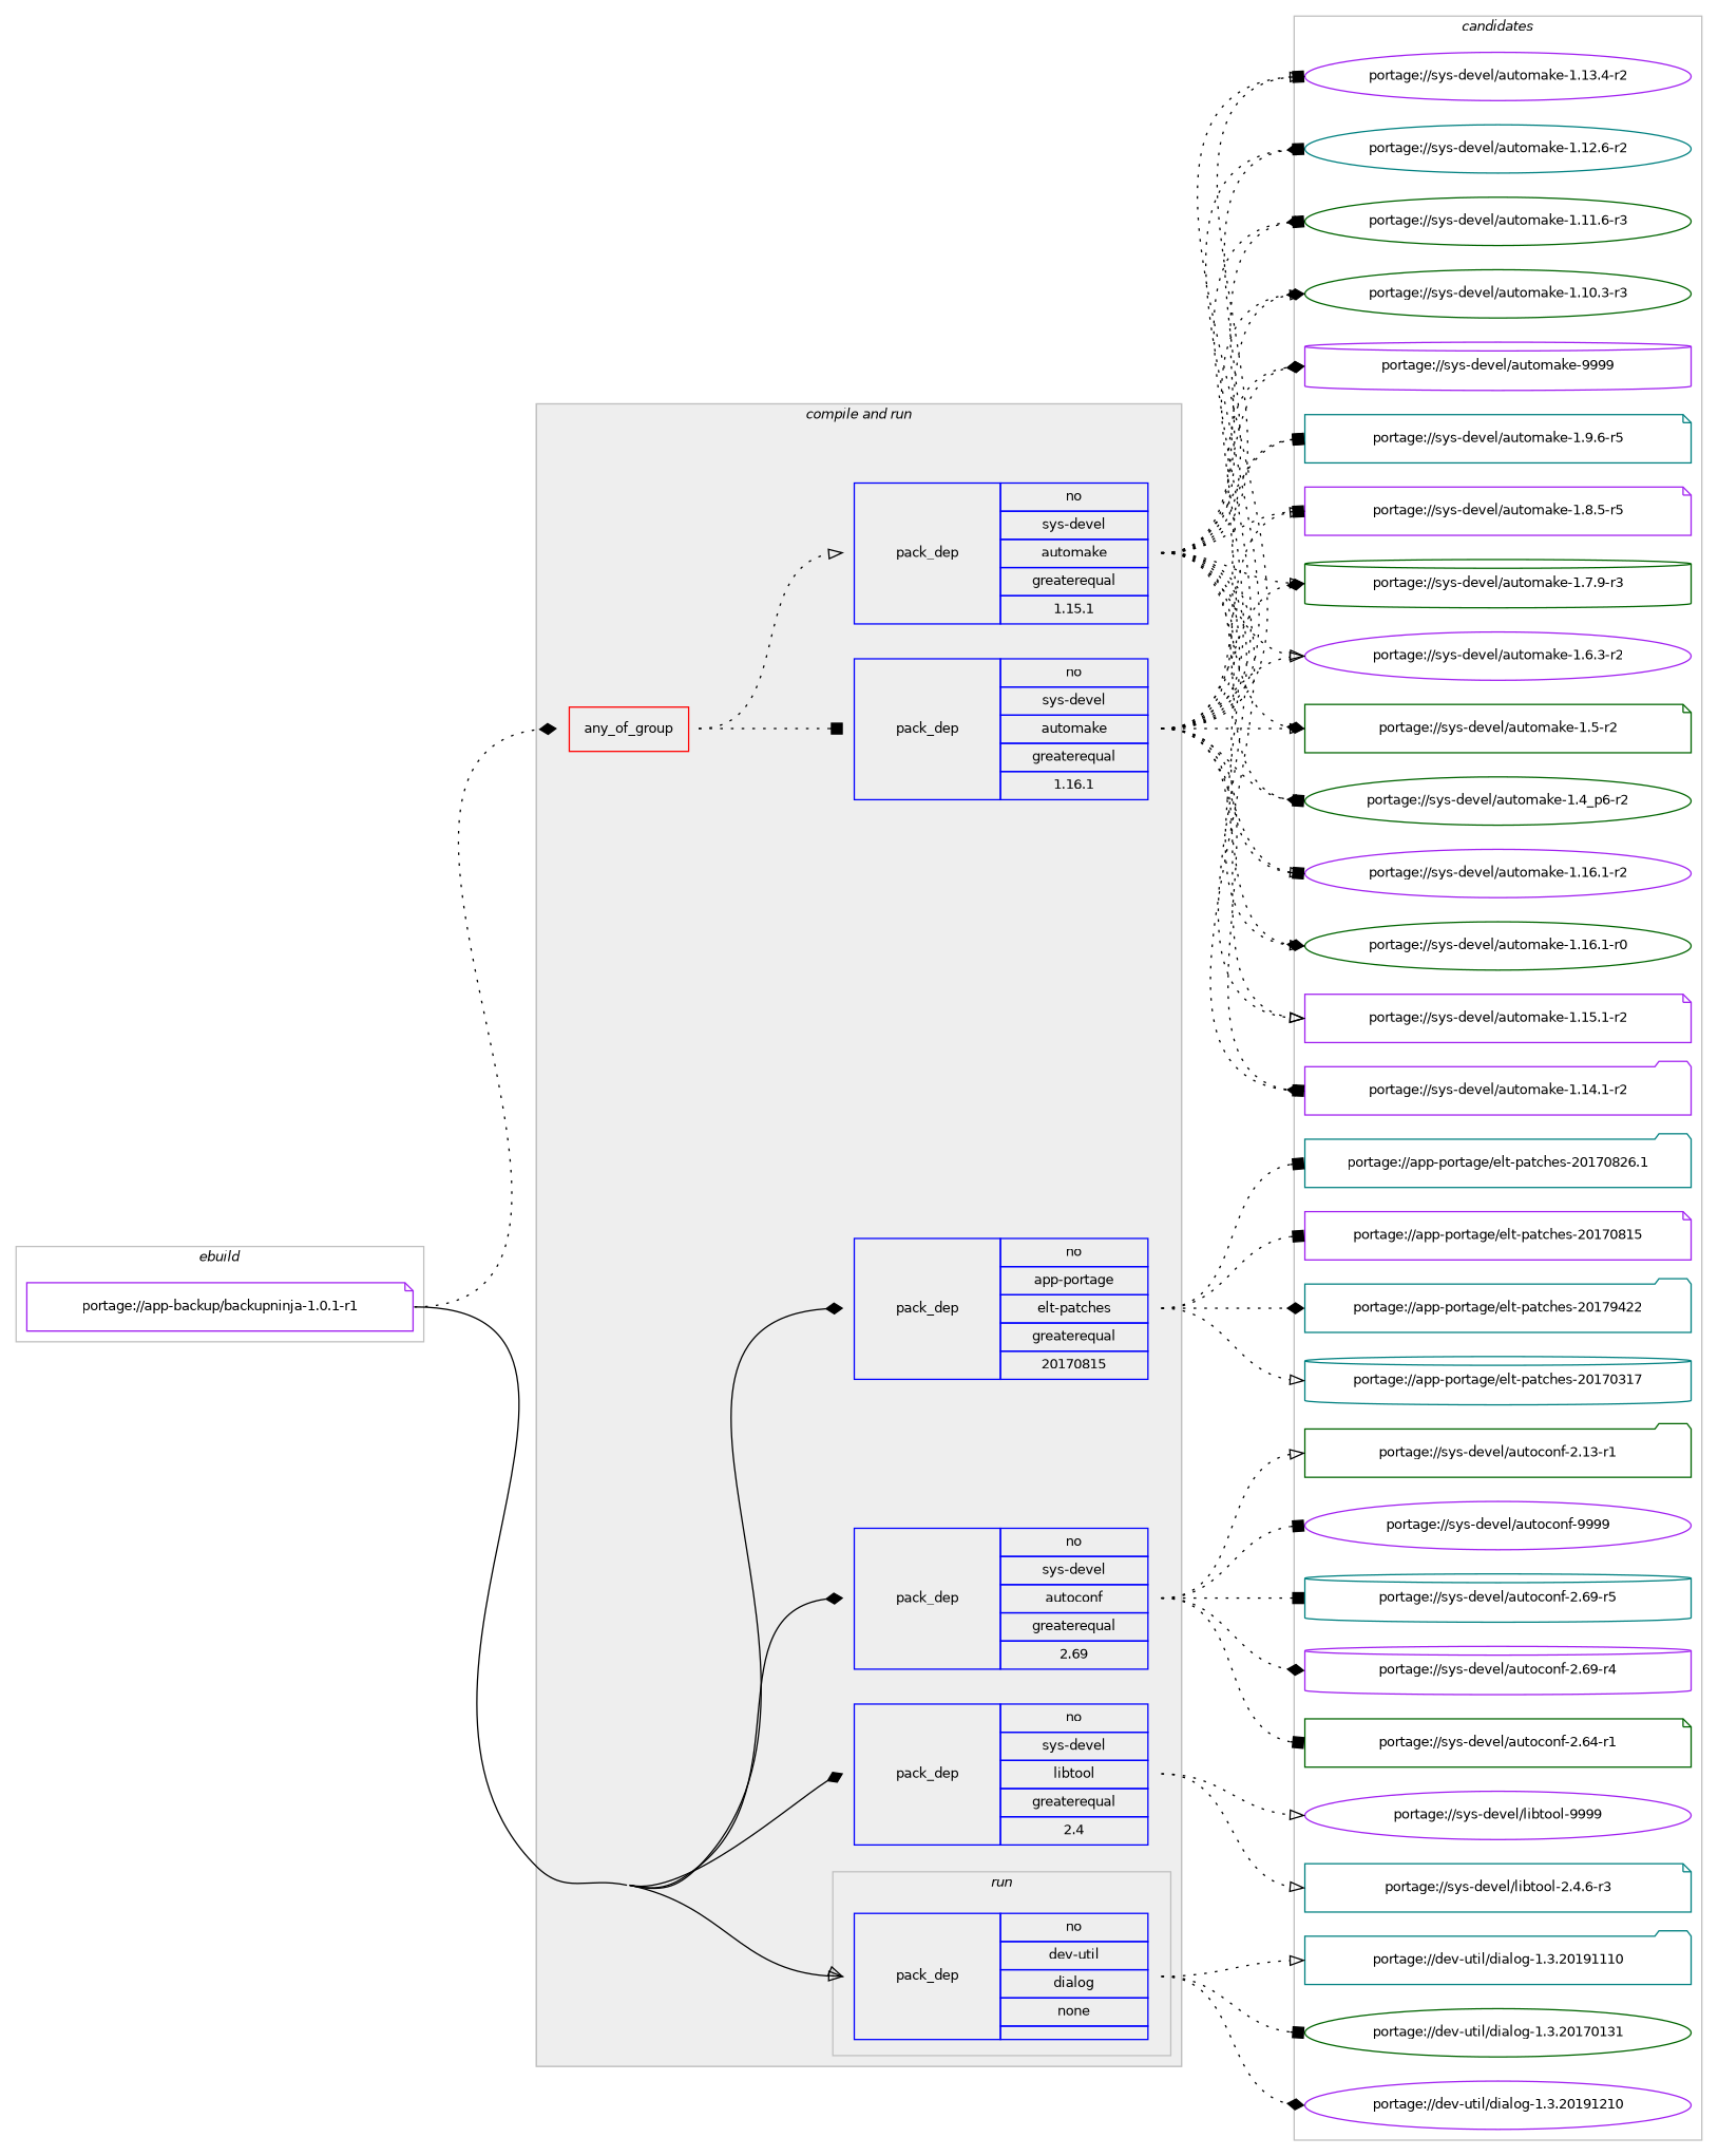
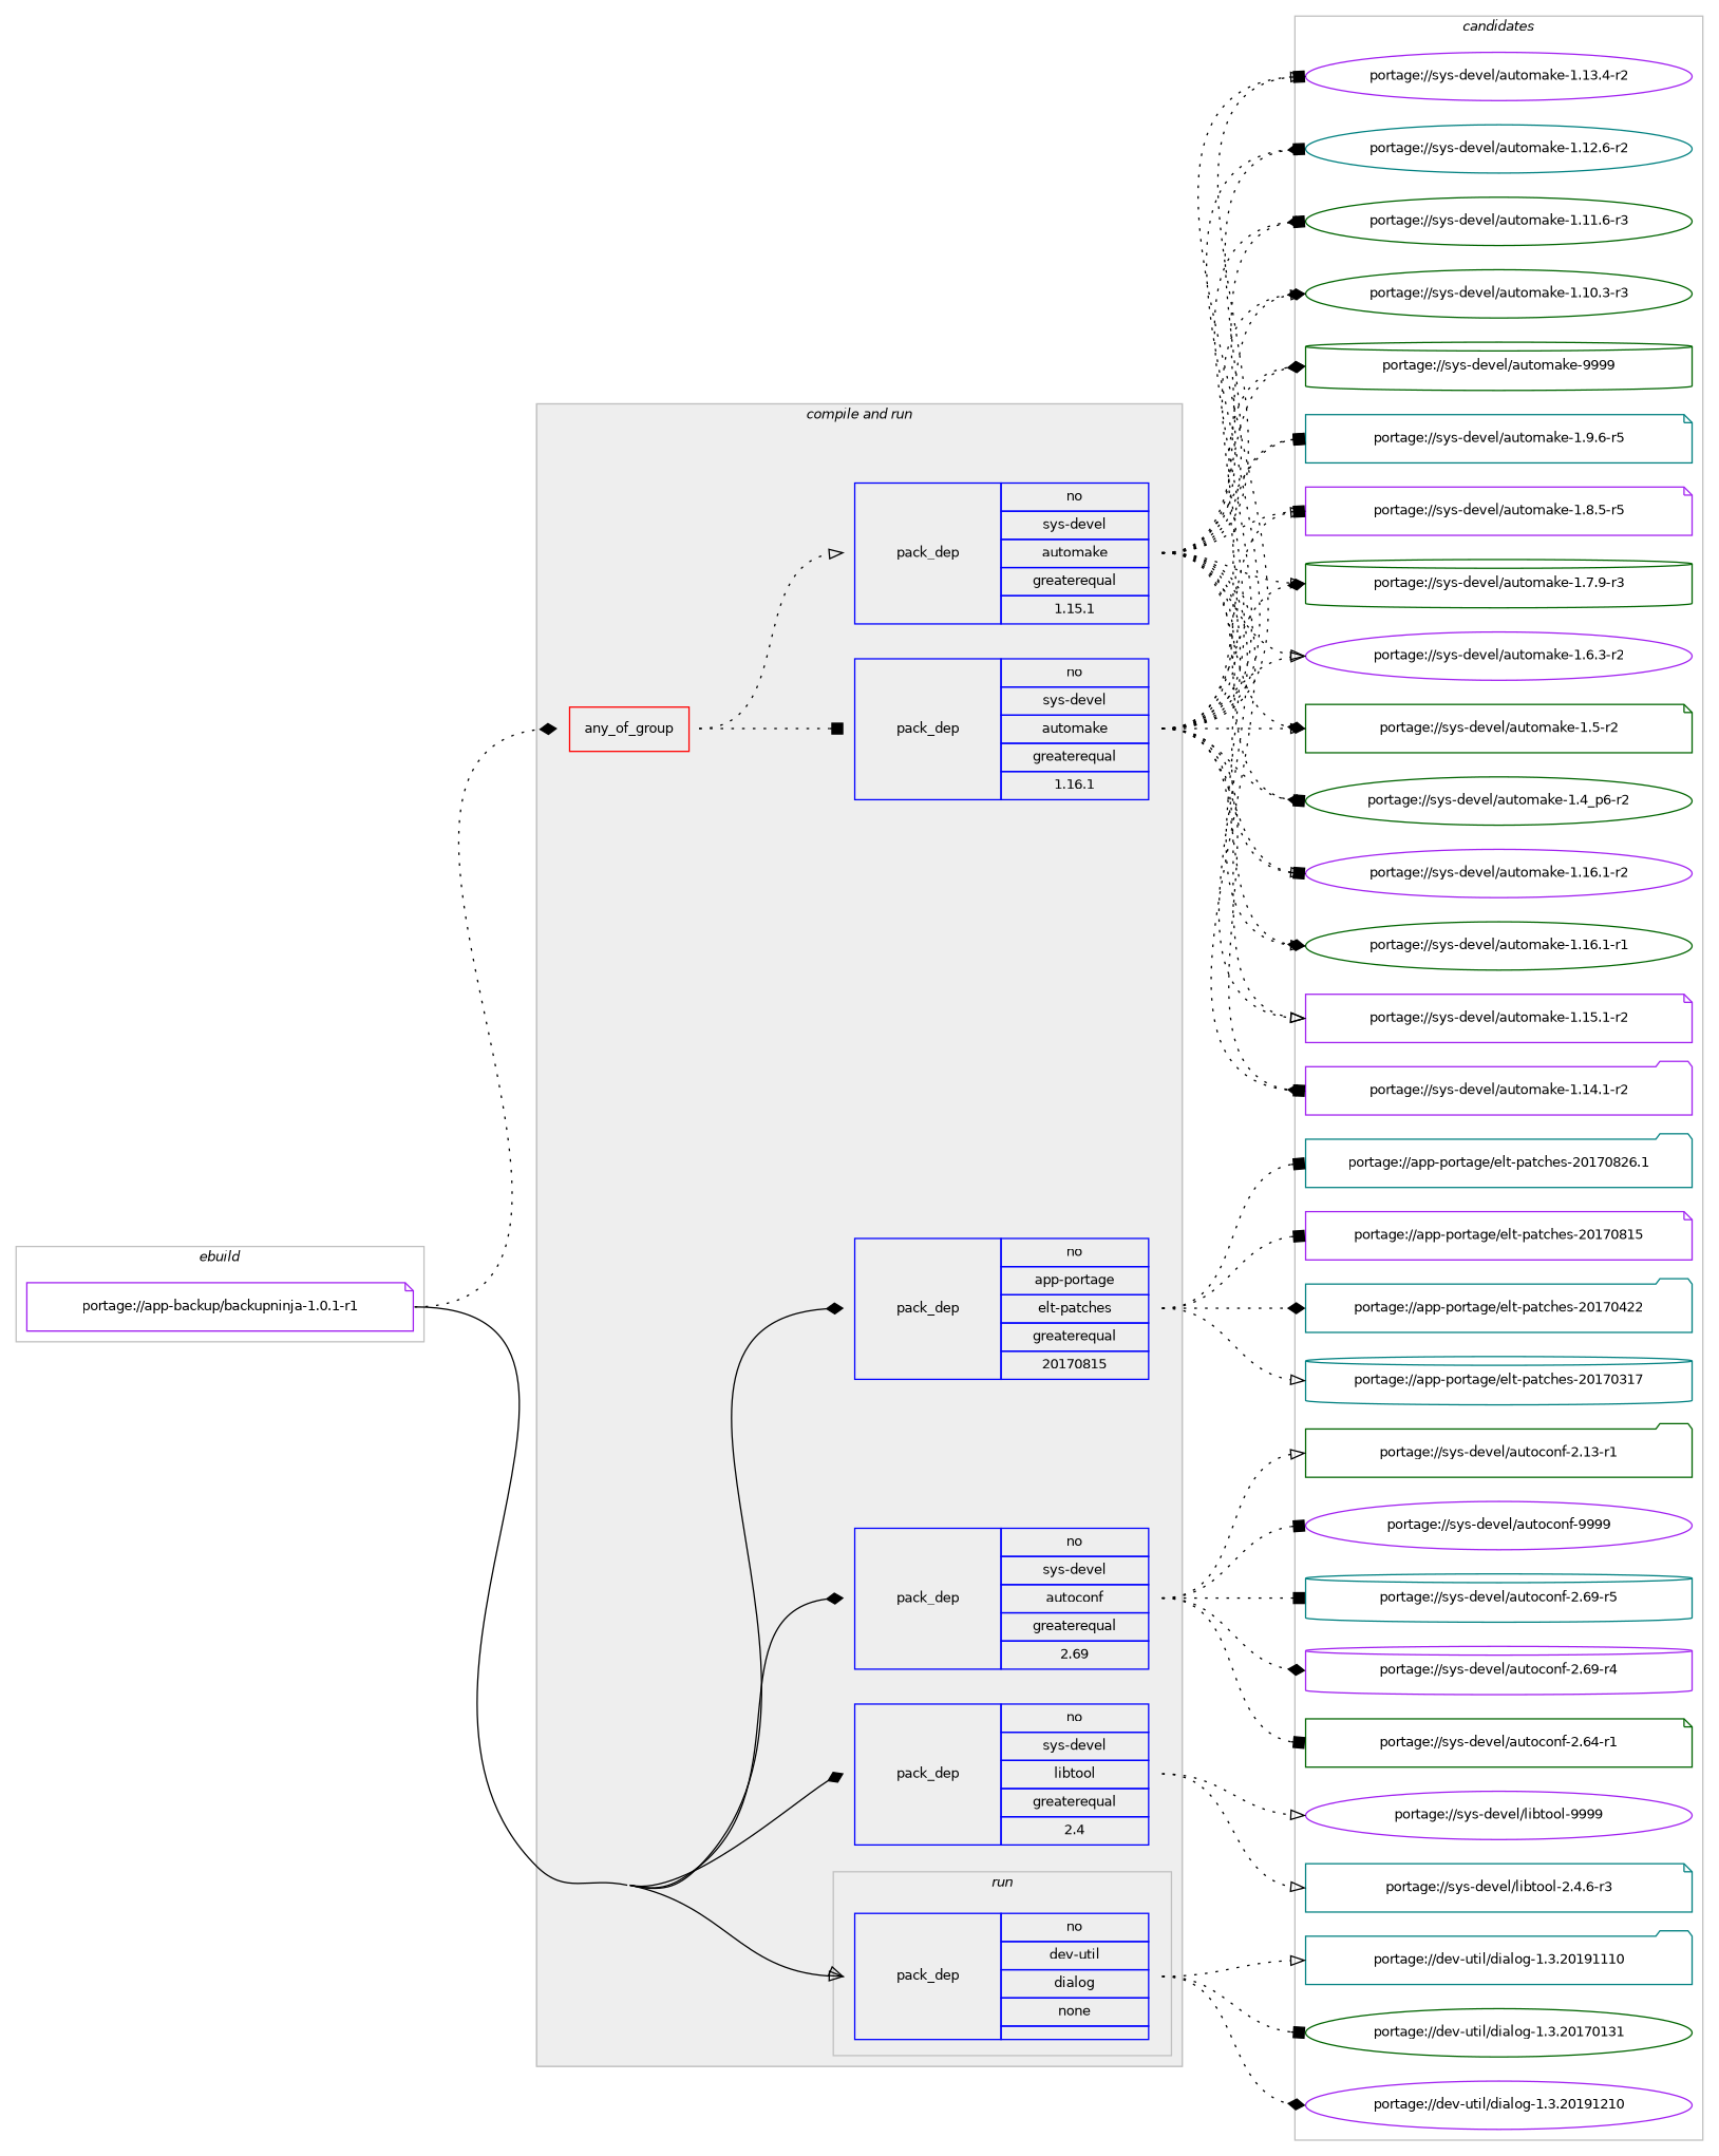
  digraph {
    compound=true
    concentrate=true
    fontname=Helvetica
    fontsize=10
    newrank=true
    rankdir=LR
    ranksep=1.5
    node [color=purple fontname=Helvetica fontsize=10 shape=ellipse]
    edge [arrowhead=onormal headport=w style=dotted tailport=e weight=100]
    n1 [label="portage://app-backup/backupninja-1.0.1-r1" shape=note width=4]
    n2 [color=blue label=<<TABLE BORDER="0" CELLBORDER="1" CELLSPACING="0" CELLPADDING="4" WIDTH="220"><TR><TD ROWSPAN="6" CELLPADDING="30">pack_dep</TD></TR><TR><TD WIDTH="110">no</TD></TR><TR><TD>sys-devel</TD></TR><TR><TD>automake</TD></TR><TR><TD>greaterequal</TD></TR><TR><TD>1.16.1</TD></TR></TABLE>> shape=none]
    n3 [color=blue label=<<TABLE BORDER="0" CELLBORDER="1" CELLSPACING="0" CELLPADDING="4" WIDTH="220"><TR><TD ROWSPAN="6" CELLPADDING="30">pack_dep</TD></TR><TR><TD WIDTH="110">no</TD></TR><TR><TD>sys-devel</TD></TR><TR><TD>automake</TD></TR><TR><TD>greaterequal</TD></TR><TR><TD>1.15.1</TD></TR></TABLE>> shape=none]
    n4 [color=red label=<<TABLE BORDER="0" CELLBORDER="1" CELLSPACING="0" CELLPADDING="4"><TR><TD CELLPADDING="10">any_of_group</TD></TR></TABLE>> shape=none]
    n5 [color=blue label=<<TABLE BORDER="0" CELLBORDER="1" CELLSPACING="0" CELLPADDING="4" WIDTH="220"><TR><TD ROWSPAN="6" CELLPADDING="30">pack_dep</TD></TR><TR><TD WIDTH="110">no</TD></TR><TR><TD>app-portage</TD></TR><TR><TD>elt-patches</TD></TR><TR><TD>greaterequal</TD></TR><TR><TD>20170815</TD></TR></TABLE>> shape=none]
    n6 [color=blue label=<<TABLE BORDER="0" CELLBORDER="1" CELLSPACING="0" CELLPADDING="4" WIDTH="220"><TR><TD ROWSPAN="6" CELLPADDING="30">pack_dep</TD></TR><TR><TD WIDTH="110">no</TD></TR><TR><TD>sys-devel</TD></TR><TR><TD>autoconf</TD></TR><TR><TD>greaterequal</TD></TR><TR><TD>2.69</TD></TR></TABLE>> shape=none]
    n7 [color=blue label=<<TABLE BORDER="0" CELLBORDER="1" CELLSPACING="0" CELLPADDING="4" WIDTH="220"><TR><TD ROWSPAN="6" CELLPADDING="30">pack_dep</TD></TR><TR><TD WIDTH="110">no</TD></TR><TR><TD>sys-devel</TD></TR><TR><TD>libtool</TD></TR><TR><TD>greaterequal</TD></TR><TR><TD>2.4</TD></TR></TABLE>> shape=none]
    n8 [color=blue label=<<TABLE BORDER="0" CELLBORDER="1" CELLSPACING="0" CELLPADDING="4" WIDTH="220"><TR><TD ROWSPAN="6" CELLPADDING="30">pack_dep</TD></TR><TR><TD WIDTH="110">no</TD></TR><TR><TD>dev-util</TD></TR><TR><TD>dialog</TD></TR><TR><TD>none</TD></TR><TR><TD></TD></TR></TABLE>> shape=none]
-   n9 [label="portage://sys-devel/automake-9999" shape=cylinder width=4]
+   n9 [color=darkgreen label="portage://sys-devel/automake-9999" shape=cylinder width=4]
    n10 [color=teal label="portage://sys-devel/automake-1.9.6-r5" shape=note width=4]
    n11 [label="portage://sys-devel/automake-1.8.5-r5" shape=note width=4]
    n12 [color=darkgreen label="portage://sys-devel/automake-1.7.9-r3" shape=cylinder width=4]
    n13 [label="portage://sys-devel/automake-1.6.3-r2" width=4]
    n14 [color=darkgreen label="portage://sys-devel/automake-1.5-r2" shape=note width=4]
    n15 [color=darkgreen label="portage://sys-devel/automake-1.4_p6-r2" width=4]
    n16 [label="portage://sys-devel/automake-1.16.1-r2" width=4]
-   n17 [color=darkgreen label="portage://sys-devel/automake-1.16.1-r0" width=4]
+   n17 [color=darkgreen label="portage://sys-devel/automake-1.16.1-r1" width=4]
    n18 [label="portage://sys-devel/automake-1.15.1-r2" shape=note width=4]
    n19 [label="portage://sys-devel/automake-1.14.1-r2" shape=folder width=4]
    n20 [label="portage://sys-devel/automake-1.13.4-r2" width=4]
    n21 [color=teal label="portage://sys-devel/automake-1.12.6-r2" width=4]
    n22 [color=darkgreen label="portage://sys-devel/automake-1.11.6-r3" width=4]
    n23 [color=darkgreen label="portage://sys-devel/automake-1.10.3-r3" width=4]
    n24 [color=teal label="portage://app-portage/elt-patches-20170826.1" shape=folder width=4]
    n25 [label="portage://app-portage/elt-patches-20170815" shape=note width=4]
-   n26 [color=teal label="portage://app-portage/elt-patches-20179422" shape=folder width=4]
+   n26 [color=teal label="portage://app-portage/elt-patches-20170422" shape=folder width=4]
    n27 [color=teal label="portage://app-portage/elt-patches-20170317" shape=cylinder width=4]
    n28 [label="portage://sys-devel/autoconf-9999" width=4]
    n29 [color=teal label="portage://sys-devel/autoconf-2.69-r5" shape=cylinder width=4]
    n30 [label="portage://sys-devel/autoconf-2.69-r4" shape=cylinder width=4]
    n31 [color=darkgreen label="portage://sys-devel/autoconf-2.64-r1" shape=note width=4]
    n32 [color=darkgreen label="portage://sys-devel/autoconf-2.13-r1" shape=folder width=4]
    n33 [label="portage://sys-devel/libtool-9999" width=4]
    n34 [color=teal label="portage://sys-devel/libtool-2.4.6-r3" shape=note width=4]
    n35 [label="portage://dev-util/dialog-1.3.20191210" width=4]
    n36 [color=teal label="portage://dev-util/dialog-1.3.20191110" shape=folder width=4]
    n37 [color=darkgreen label="portage://dev-util/dialog-1.3.20170131" width=4]
    subgraph cluster_1 {
      color=gray
      label=<<i>ebuild</i>>
      n1
    }
    subgraph cluster_2 {
      color=gray
      label=<<i>dependencies</i>>
      subgraph cluster_3 {
        color=gray
        fillcolor="#eeeeee"
        label=<<i>compile</i>>
        style=filled
        subgraph sub_4 {
          color=gray
          fillcolor="#eeeeee"
          label=<<i>compile</i>>
          style=filled
          n4
          subgraph sub_5 {
            color=gray
            fillcolor="#eeeeee"
            label=<<i>compile</i>>
            style=filled
            n2
          }
          subgraph sub_6 {
            color=gray
            fillcolor="#eeeeee"
            label=<<i>compile</i>>
            style=filled
            n3
          }
        }
        subgraph sub_7 {
          color=gray
          fillcolor="#eeeeee"
          label=<<i>compile</i>>
          style=filled
          n5
        }
        subgraph sub_8 {
          color=gray
          fillcolor="#eeeeee"
          label=<<i>compile</i>>
          style=filled
          n6
        }
        subgraph sub_9 {
          color=gray
          fillcolor="#eeeeee"
          label=<<i>compile</i>>
          style=filled
          n7
        }
      }
      subgraph cluster_10 {
        color=gray
        fillcolor="#eeeeee"
        label=<<i>compile and run</i>>
        style=filled
      }
      subgraph cluster_11 {
        color=gray
        fillcolor="#eeeeee"
        label=<<i>run</i>>
        style=filled
        subgraph sub_12 {
          color=gray
          fillcolor="#eeeeee"
          label=<<i>run</i>>
          style=filled
          n8
        }
      }
    }
    subgraph cluster_13 {
      color=gray
      label=<<i>candidates</i>>
      rank=same
      subgraph sub_14 {
        color=black
        label=<<i>candidates</i>>
        nodesep=1
        rank=same
        n9
        n10
        n11
        n12
        n13
        n14
        n15
        n16
        n17
        n18
        n19
        n20
        n21
        n22
        n23
      }
      subgraph sub_15 {
        color=black
        label=<<i>candidates</i>>
        nodesep=1
        rank=same
        n9
        n10
        n11
        n12
        n13
        n14
        n15
        n16
        n17
        n18
        n19
        n20
        n21
        n22
        n23
      }
      subgraph sub_16 {
        color=black
        label=<<i>candidates</i>>
        nodesep=1
        rank=same
        n24
        n25
        n26
        n27
      }
      subgraph sub_17 {
        color=black
        label=<<i>candidates</i>>
        nodesep=1
        rank=same
        n28
        n29
        n30
        n31
        n32
      }
      subgraph sub_18 {
        color=black
        label=<<i>candidates</i>>
        nodesep=1
        rank=same
        n33
        n34
      }
      subgraph sub_19 {
        color=black
        label=<<i>candidates</i>>
        nodesep=1
        rank=same
        n35
        n36
        n37
      }
    }
    n1 -> n4 [arrowhead=diamond weight=20]
    n1 -> n5 [arrowhead=diamond style=solid weight=20]
    n1 -> n6 [arrowhead=diamond style=solid weight=20]
    n1 -> n7 [arrowhead=diamond style=solid weight=20]
    n1 -> n8 [style=solid weight=20]
    n2 -> n9 [arrowhead=diamond]
    n2 -> n10 [arrowhead=box]
    n2 -> n11
    n2 -> n12 [arrowhead=diamond]
    n2 -> n13
    n2 -> n14
    n2 -> n15 [arrowhead=box]
    n2 -> n16
    n2 -> n17 [arrowhead=diamond]
    n2 -> n18
    n2 -> n19 [arrowhead=diamond]
    n2 -> n20
    n2 -> n21 [arrowhead=box]
    n2 -> n22 [arrowhead=diamond]
    n2 -> n23 [arrowhead=diamond]
    n3 -> n9 [arrowhead=diamond]
    n3 -> n10 [arrowhead=box]
    n3 -> n11 [arrowhead=box]
    n3 -> n12
    n3 -> n13
    n3 -> n14 [arrowhead=diamond]
    n3 -> n15 [arrowhead=diamond]
    n3 -> n16 [arrowhead=box]
    n3 -> n17
    n3 -> n18
    n3 -> n19 [arrowhead=box]
    n3 -> n20 [arrowhead=box]
    n3 -> n21 [arrowhead=diamond]
    n3 -> n22 [arrowhead=box]
    n3 -> n23
    n4 -> n2 [arrowhead=box weight=20]
    n4 -> n3 [weight=20]
    n5 -> n24 [arrowhead=box]
    n5 -> n25 [arrowhead=box]
    n5 -> n26 [arrowhead=diamond]
    n5 -> n27
    n6 -> n28 [arrowhead=box]
    n6 -> n29 [arrowhead=box]
    n6 -> n30 [arrowhead=diamond]
    n6 -> n31 [arrowhead=box]
    n6 -> n32
    n7 -> n33
    n7 -> n34
    n8 -> n35 [arrowhead=diamond]
    n8 -> n36
    n8 -> n37 [arrowhead=box]
  }
